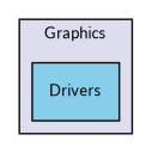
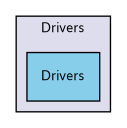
  digraph {
    compound=true
    fontname=Lato
    n1 [fillcolor=skyblue fontname=Lato fontsize=10 label=Drivers pencolor=black shape=box style=filled]
    subgraph cluster_1 {
      bgcolor="#ddddee"
      fontsize=10
-     label=Graphics
+     label=Drivers
      pencolor=black
      n1
    }
  }
